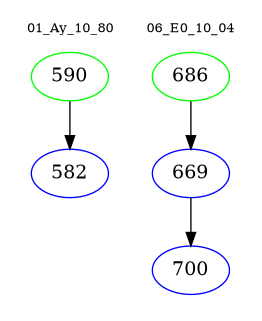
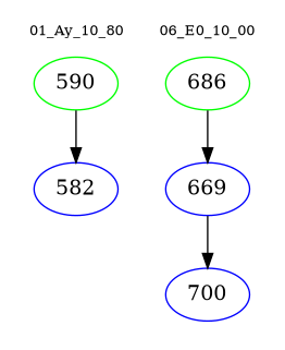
  digraph {
    node [color=blue]
    edge [color=black]
    n1 [color=green label=590]
    n2 [label=582]
    n3 [color=green label=686]
    n4 [label=669]
    n5 [label=700]
    subgraph cluster_1 {
      color=white
      fontsize=10
      label="01_Ay_10_80"
      n1
      n2
    }
    subgraph cluster_2 {
      color=white
      fontsize=10
-     label="06_E0_10_04"
+     label="06_E0_10_00"
      n3
      n4
      n5
    }
    n1 -> n2
    n3 -> n4
    n4 -> n5
  }
